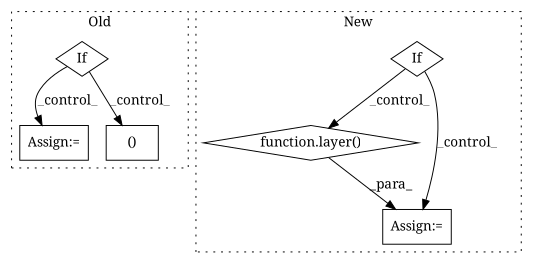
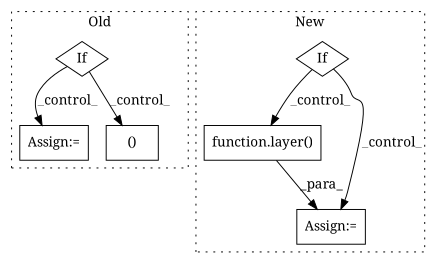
  digraph {
    fontname="Noto Serif"
    node [a=96 l="3,18" shape=box fontname="Noto Serif"]
    edge [fontname="Noto Serif"]
    n1 [label=If s="9947,9987" shape=diamond]
    n2 [a=68 l=3 label="Assign:=" s=10089]
    n3 [a=54 l=13 label="()" s=10027]
-   n4 [a=75 l="6,1" label="function.layer()" s="8565,8590" shape=diamond]
+   n4 [a=75 l="6,1" label="function.layer()" s="8565,8590"]
    n5 [a=68 l=3 label="Assign:=" s=8562]
    n6 [label=If s="8518,8543" shape=diamond]
    subgraph cluster_1 {
      label=Old
      style=dotted
      n1
      n2
      n3
    }
    subgraph cluster_2 {
      label=New
      style=dotted
      n4
      n5
      n6
    }
    n1 -> n2 [label=_control_]
    n1 -> n3 [label=_control_]
    n4 -> n5 [label=_para_]
    n6 -> n4 [label=_control_]
    n6 -> n5 [label=_control_]
  }
